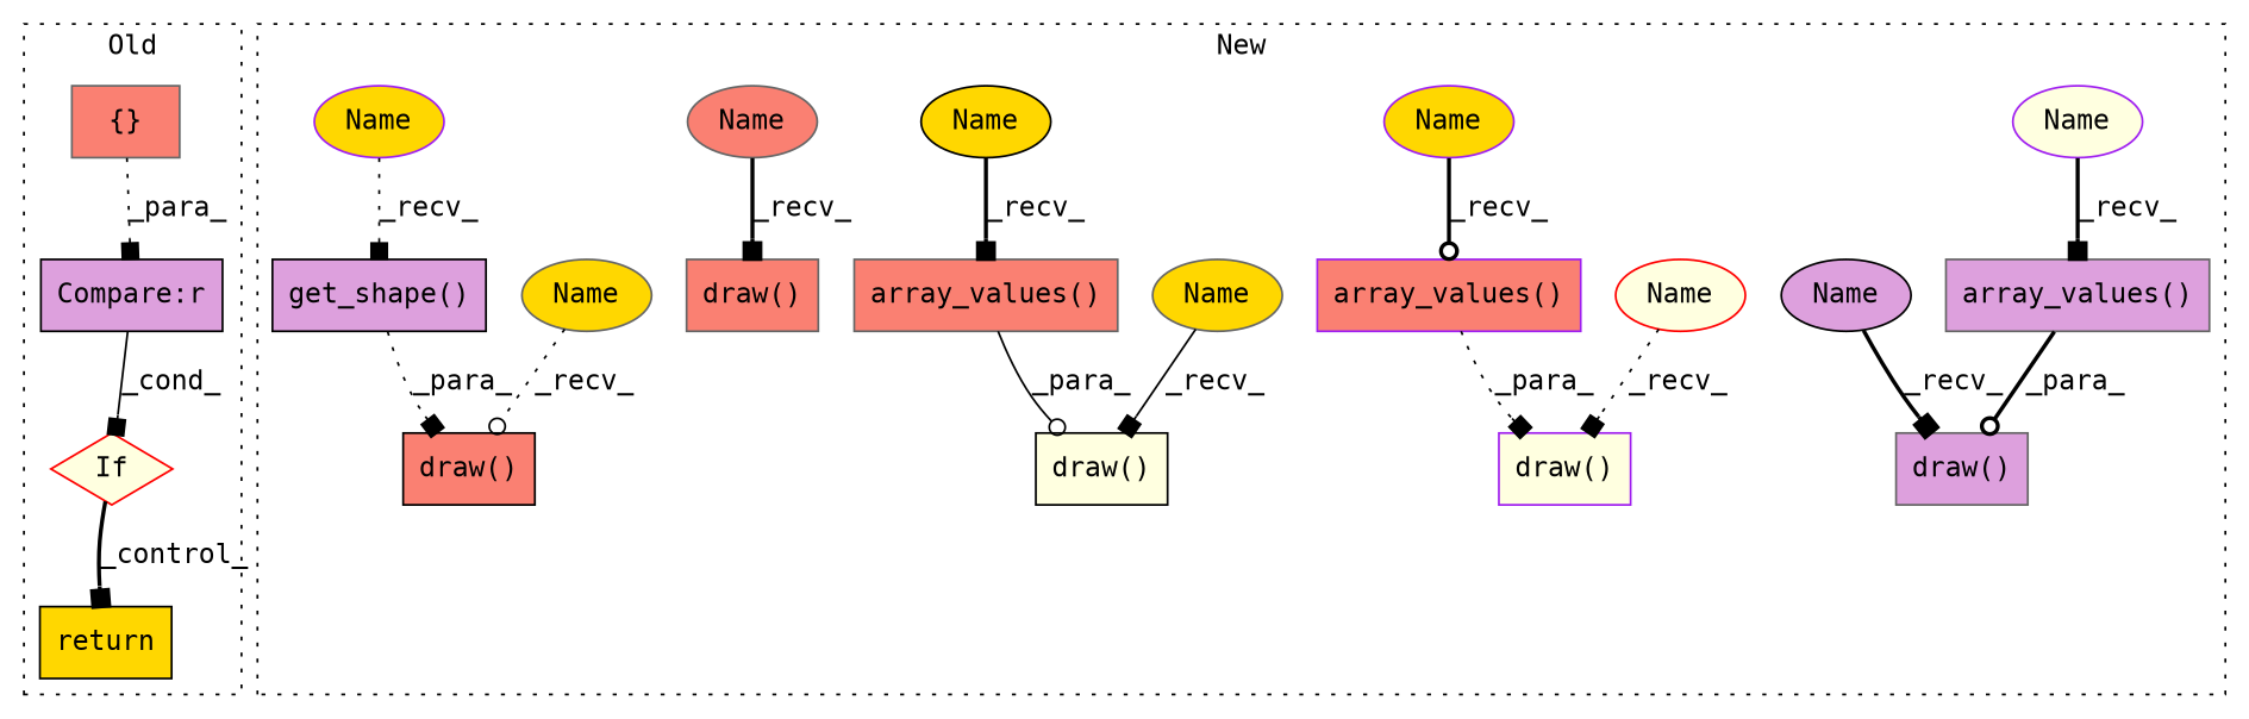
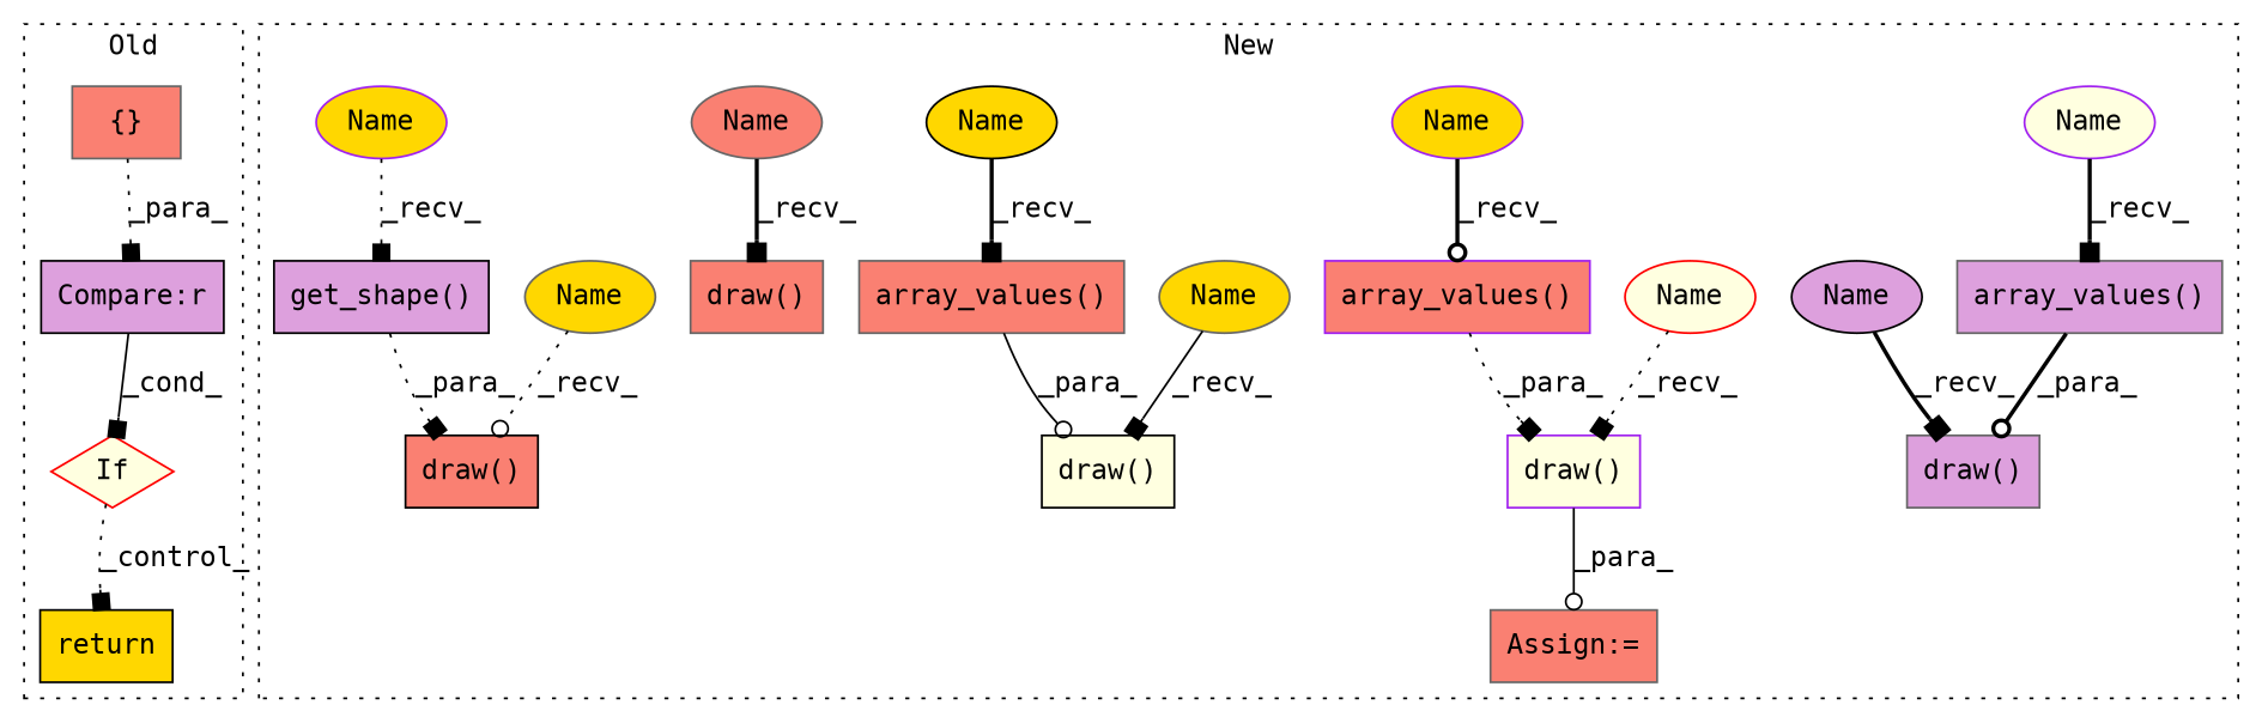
  digraph {
    fontname="DejaVu Sans Mono"
    node [a=75 color=gray40 fillcolor=salmon fontname="DejaVu Sans Mono" l=7 s=936 shape=box style=filled]
    edge [arrowhead=box fontname="DejaVu Sans Mono" style=dotted]
    n1 [a=96 color=red fillcolor=lightyellow l=3 label=If s=708 shape=diamond]
    n2 [a=59 l="2,1" label="{}" s="717,717"]
    n3 [a=40 color=black fillcolor=plum label="Compare:r" s=712]
    n4 [a=93 color=black fillcolor=gold l=6 label=return s=741]
    n5 [color=purple fillcolor=lightyellow l="19,6" label="draw()" s="1187,1402"]
+   n6 [a=68 l=3 label="Assign:=" s=1184]
    n7 [color=black l="10,1" label="draw()" s="926,1001"]
    n8 [color=black fillcolor=plum l=65 label="get_shape()"]
    n9 [l=120 label="array_values()" s=1508]
    n10 [color=black fillcolor=lightyellow l="19,6" label="draw()" s="1489,1628"]
    n11 [fillcolor=plum l=136 label="array_values()" s=1033]
    n12 [fillcolor=plum l="19,6" label="draw()" s="1014,1169"]
    n13 [color=purple l=196 label="array_values()" s=1206]
    n14 [l="10,1" label="draw()" s="1420,1473"]
    n15 [a=87 color=purple fillcolor=lightyellow label=Name s=1033 shape=ellipse]
    n16 [a=87 color=black fillcolor=gold label=Name s=1508 shape=ellipse]
    n17 [a=87 color=purple fillcolor=gold label=Name s=1206 shape=ellipse]
    n18 [a=87 color=purple fillcolor=gold label=Name shape=ellipse]
    n19 [a=87 color=red fillcolor=lightyellow l=4 label=Name s=1187 shape=ellipse]
    n20 [a=87 color=black fillcolor=plum l=4 label=Name s=1014 shape=ellipse]
    n21 [a=87 l=4 label=Name s=1420 shape=ellipse]
    n22 [a=87 fillcolor=gold l=4 label=Name s=926 shape=ellipse]
    n23 [a=87 fillcolor=gold l=4 label=Name s=1489 shape=ellipse]
    subgraph cluster_1 {
      label=Old
      style=dotted
      n1
      n2
      n3
      n4
    }
    subgraph cluster_2 {
      label=New
      style=dotted
      n5
+     n6
      n7
      n8
      n9
      n10
      n11
      n12
      n13
      n14
      n15
      n16
      n17
      n18
      n19
      n20
      n21
      n22
      n23
    }
-   n1 -> n4 [label=_control_ style=bold]
+   n1 -> n4 [label=_control_]
    n2 -> n3 [label=_para_]
    n3 -> n1 [label=_cond_ style=solid]
+   n5 -> n6 [arrowhead=odot label=_para_ style=solid]
    n8 -> n7 [label=_para_]
    n9 -> n10 [arrowhead=odot label=_para_ style=solid]
    n11 -> n12 [arrowhead=odot label=_para_ style=bold]
    n13 -> n5 [label=_para_]
    n15 -> n11 [label=_recv_ style=bold]
    n16 -> n9 [label=_recv_ style=bold]
    n17 -> n13 [arrowhead=odot label=_recv_ style=bold]
    n18 -> n8 [label=_recv_]
    n19 -> n5 [label=_recv_]
    n20 -> n12 [label=_recv_ style=bold]
    n21 -> n14 [label=_recv_ style=bold]
    n22 -> n7 [arrowhead=odot label=_recv_]
    n23 -> n10 [label=_recv_ style=solid]
  }
